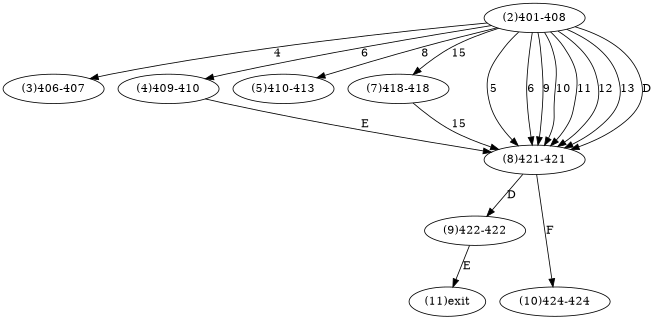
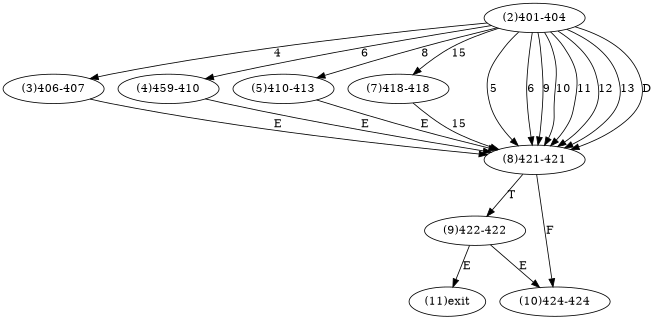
  digraph {
-   n1 [label="(2)401-408"]
+   n1 [label="(2)401-404"]
    n2 [label="(3)406-407"]
-   n3 [label="(4)409-410"]
+   n3 [label="(4)459-410"]
    n4 [label="(5)410-413"]
    n5 [label="(7)418-418"]
    n6 [label="(8)421-421"]
    n7 [label="(9)422-422"]
    n8 [label="(10)424-424"]
    n9 [label="(11)exit"]
    n1 -> n2 [label=4]
    n1 -> n3 [label=6]
    n1 -> n4 [label=8]
    n1 -> n5 [label=15]
    n1 -> n6 [label=5]
    n1 -> n6 [label=6]
    n1 -> n6 [label=9]
    n1 -> n6 [label=10]
    n1 -> n6 [label=11]
    n1 -> n6 [label=12]
    n1 -> n6 [label=13]
    n1 -> n6 [label=D]
+   n2 -> n6 [label=E]
    n3 -> n6 [label=E]
+   n4 -> n6 [label=E]
    n5 -> n6 [label=15]
-   n6 -> n7 [label=D]
+   n6 -> n7 [label=T]
    n6 -> n8 [label=F]
+   n7 -> n8 [label=E]
    n7 -> n9 [label=E]
  }
